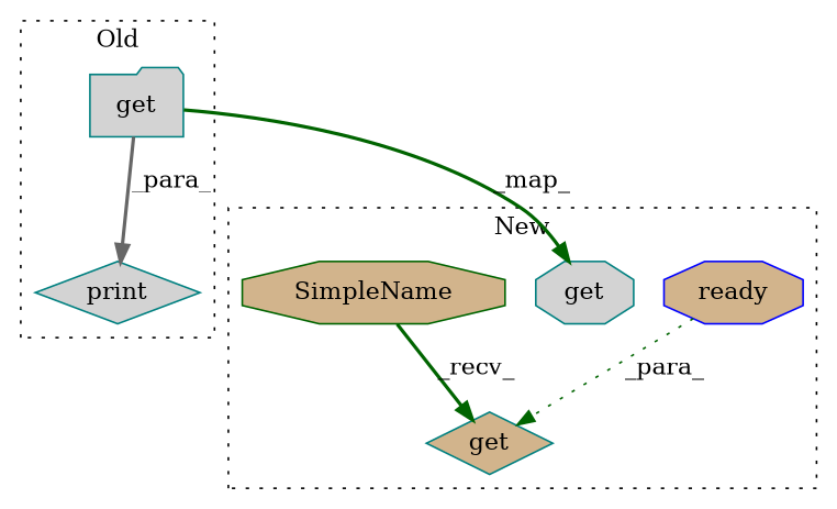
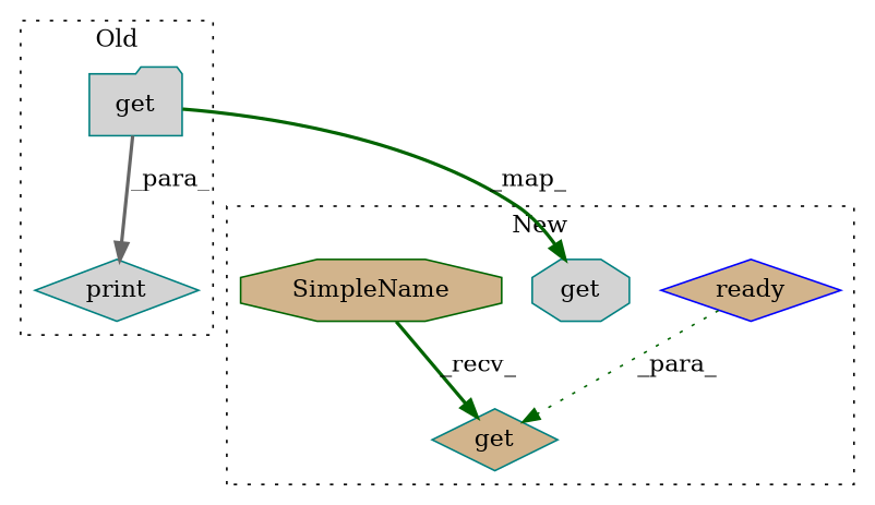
  digraph {
    node [a=32 l="4,1" shape=octagon style=filled fillcolor=lightgrey color=teal]
    edge [color=darkgreen style=bold]
    n1 [l="6,1" label=print s="4120,4157" shape=diamond]
    n2 [label=get s="4130,4156" shape=folder]
-   n3 [l=7 label=ready s=4058 fillcolor=tan color=blue]
+   n3 [l=7 label=ready s=4058 shape=diamond fillcolor=tan color=blue]
    n4 [label=get s="4038,4065" shape=diamond fillcolor=tan]
    n5 [label=get s="4186,4212"]
    n6 [a=42 l=3 label=SimpleName s=4034 fillcolor=tan color=darkgreen]
    subgraph cluster_1 {
      label=Old
      style=dotted
      n1
      n2
    }
    subgraph cluster_2 {
      label=New
      style=dotted
      n3
      n4
      n5
      n6
    }
    n2 -> n1 [label=_para_ color=gray40]
    n2 -> n5 [label=_map_]
    n3 -> n4 [label=_para_ style=dotted]
    n6 -> n4 [label=_recv_]
  }
